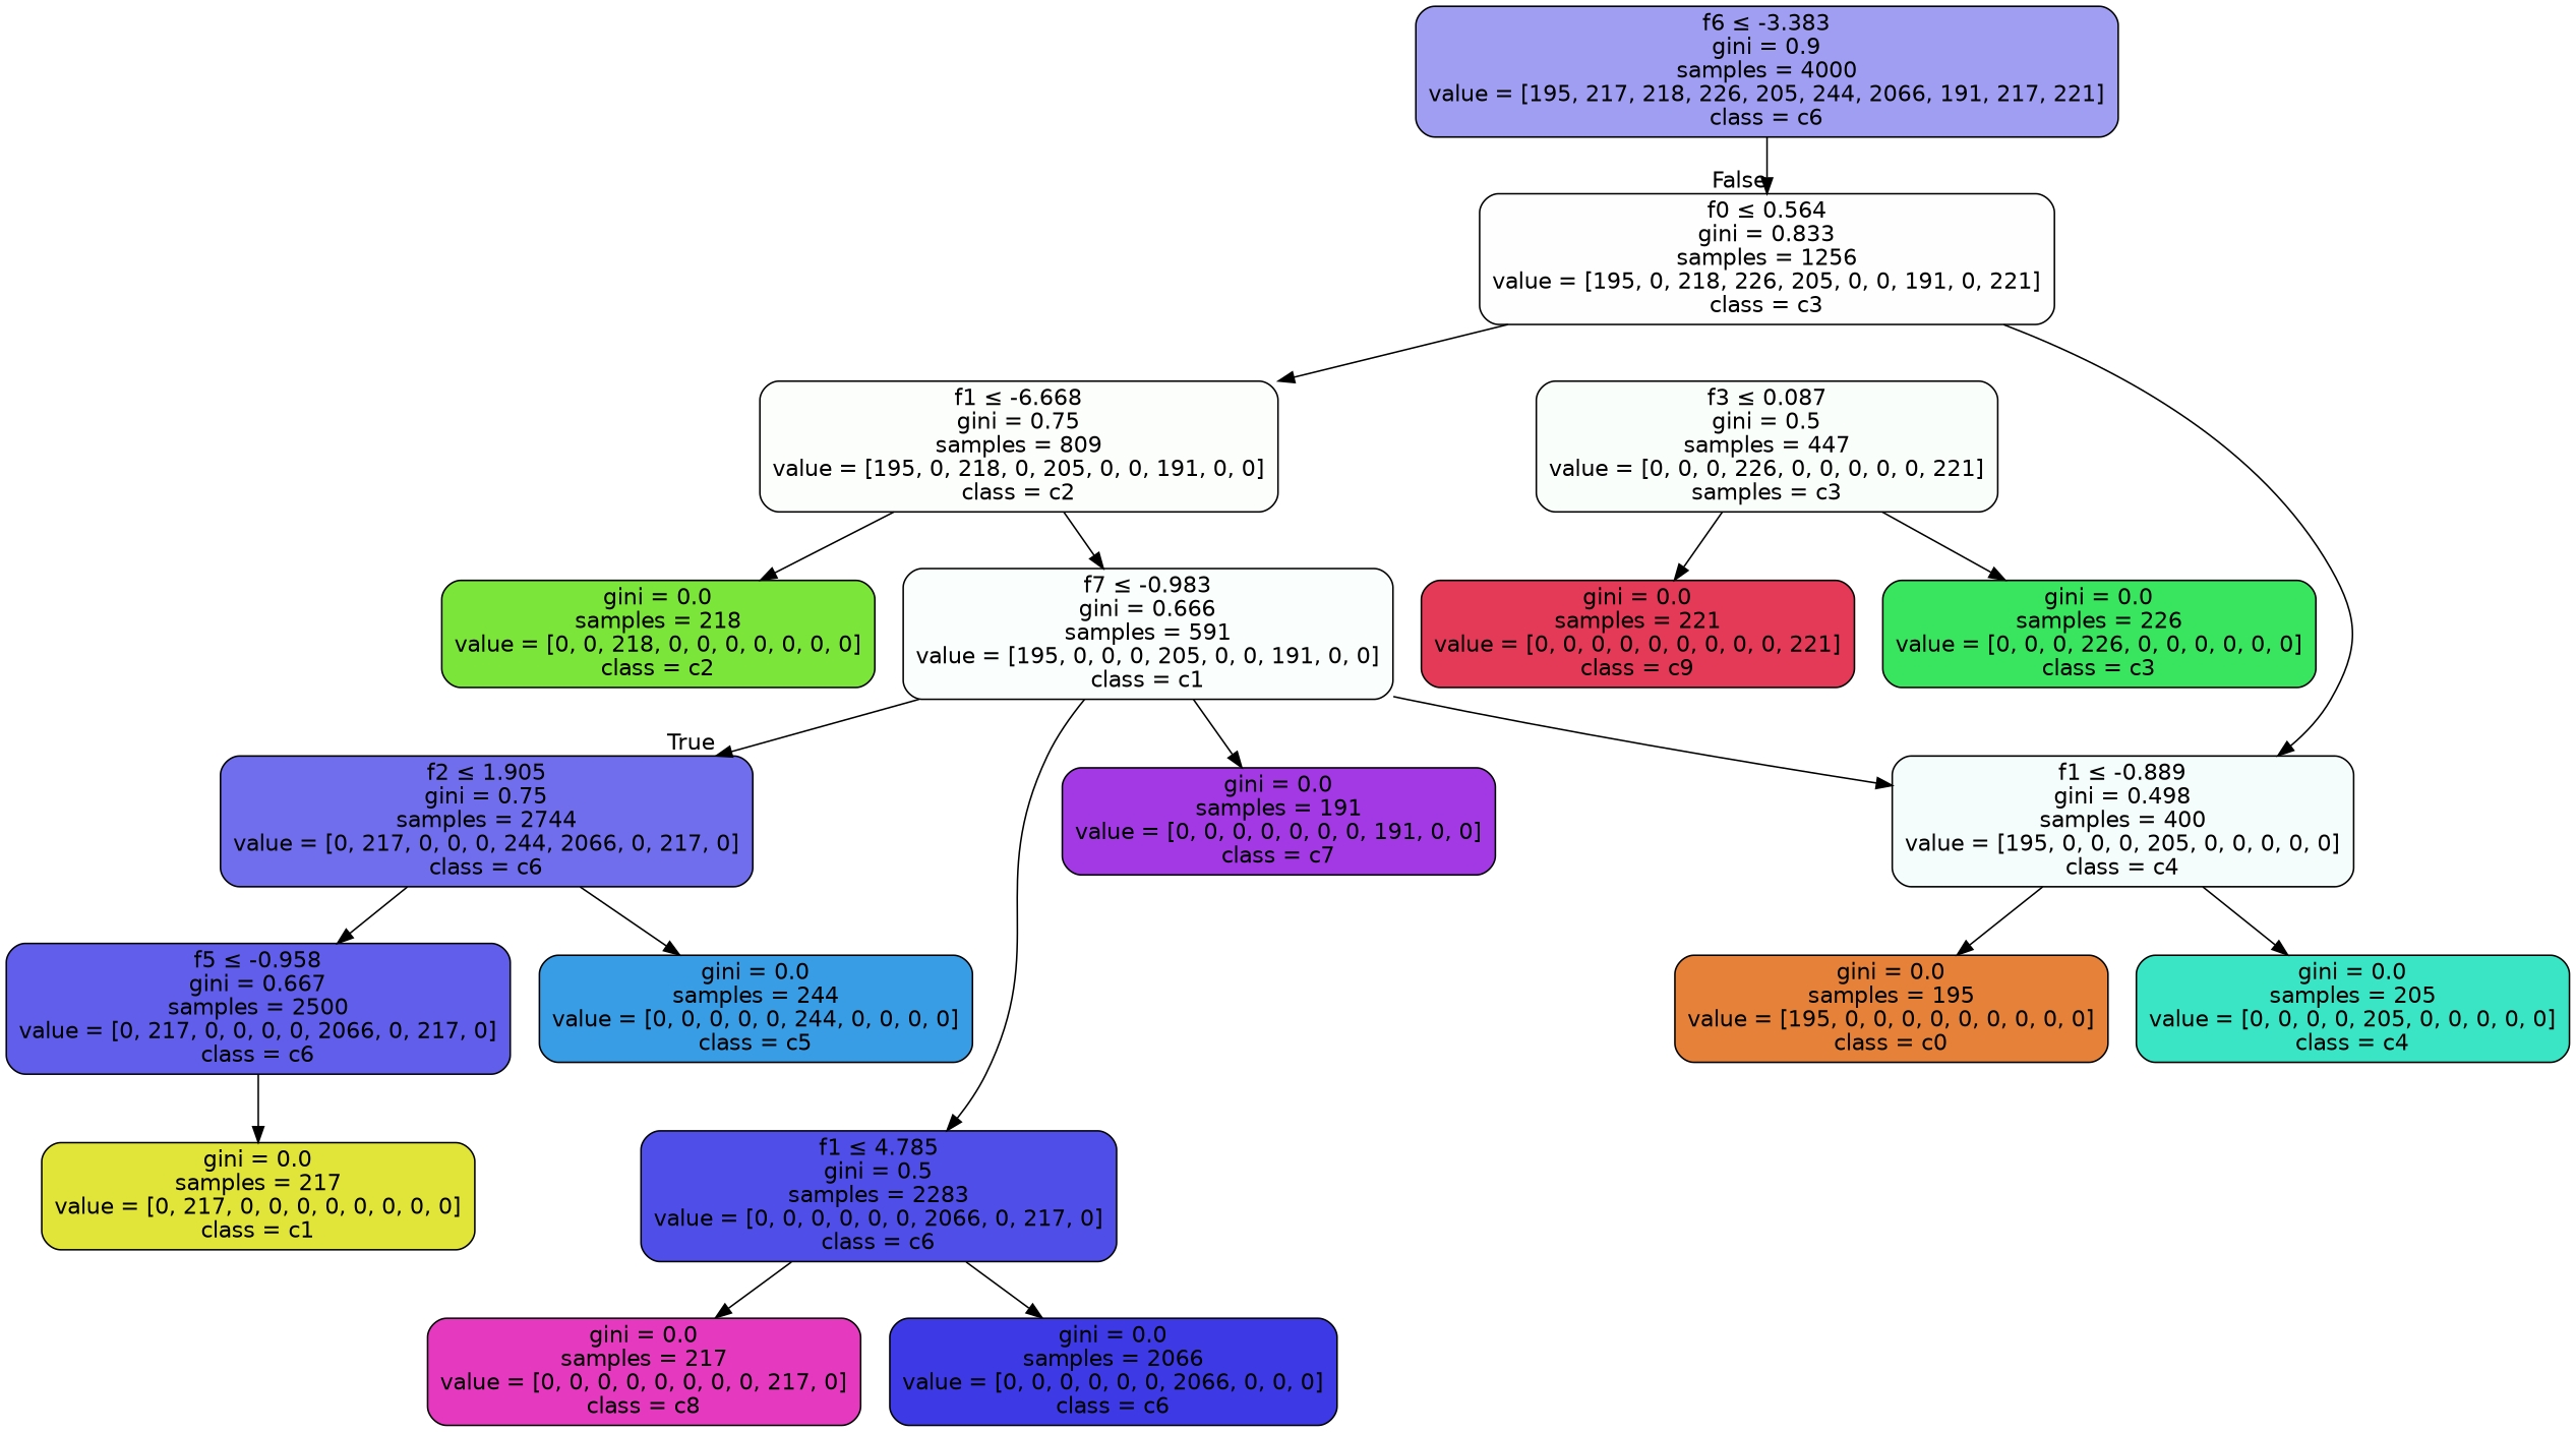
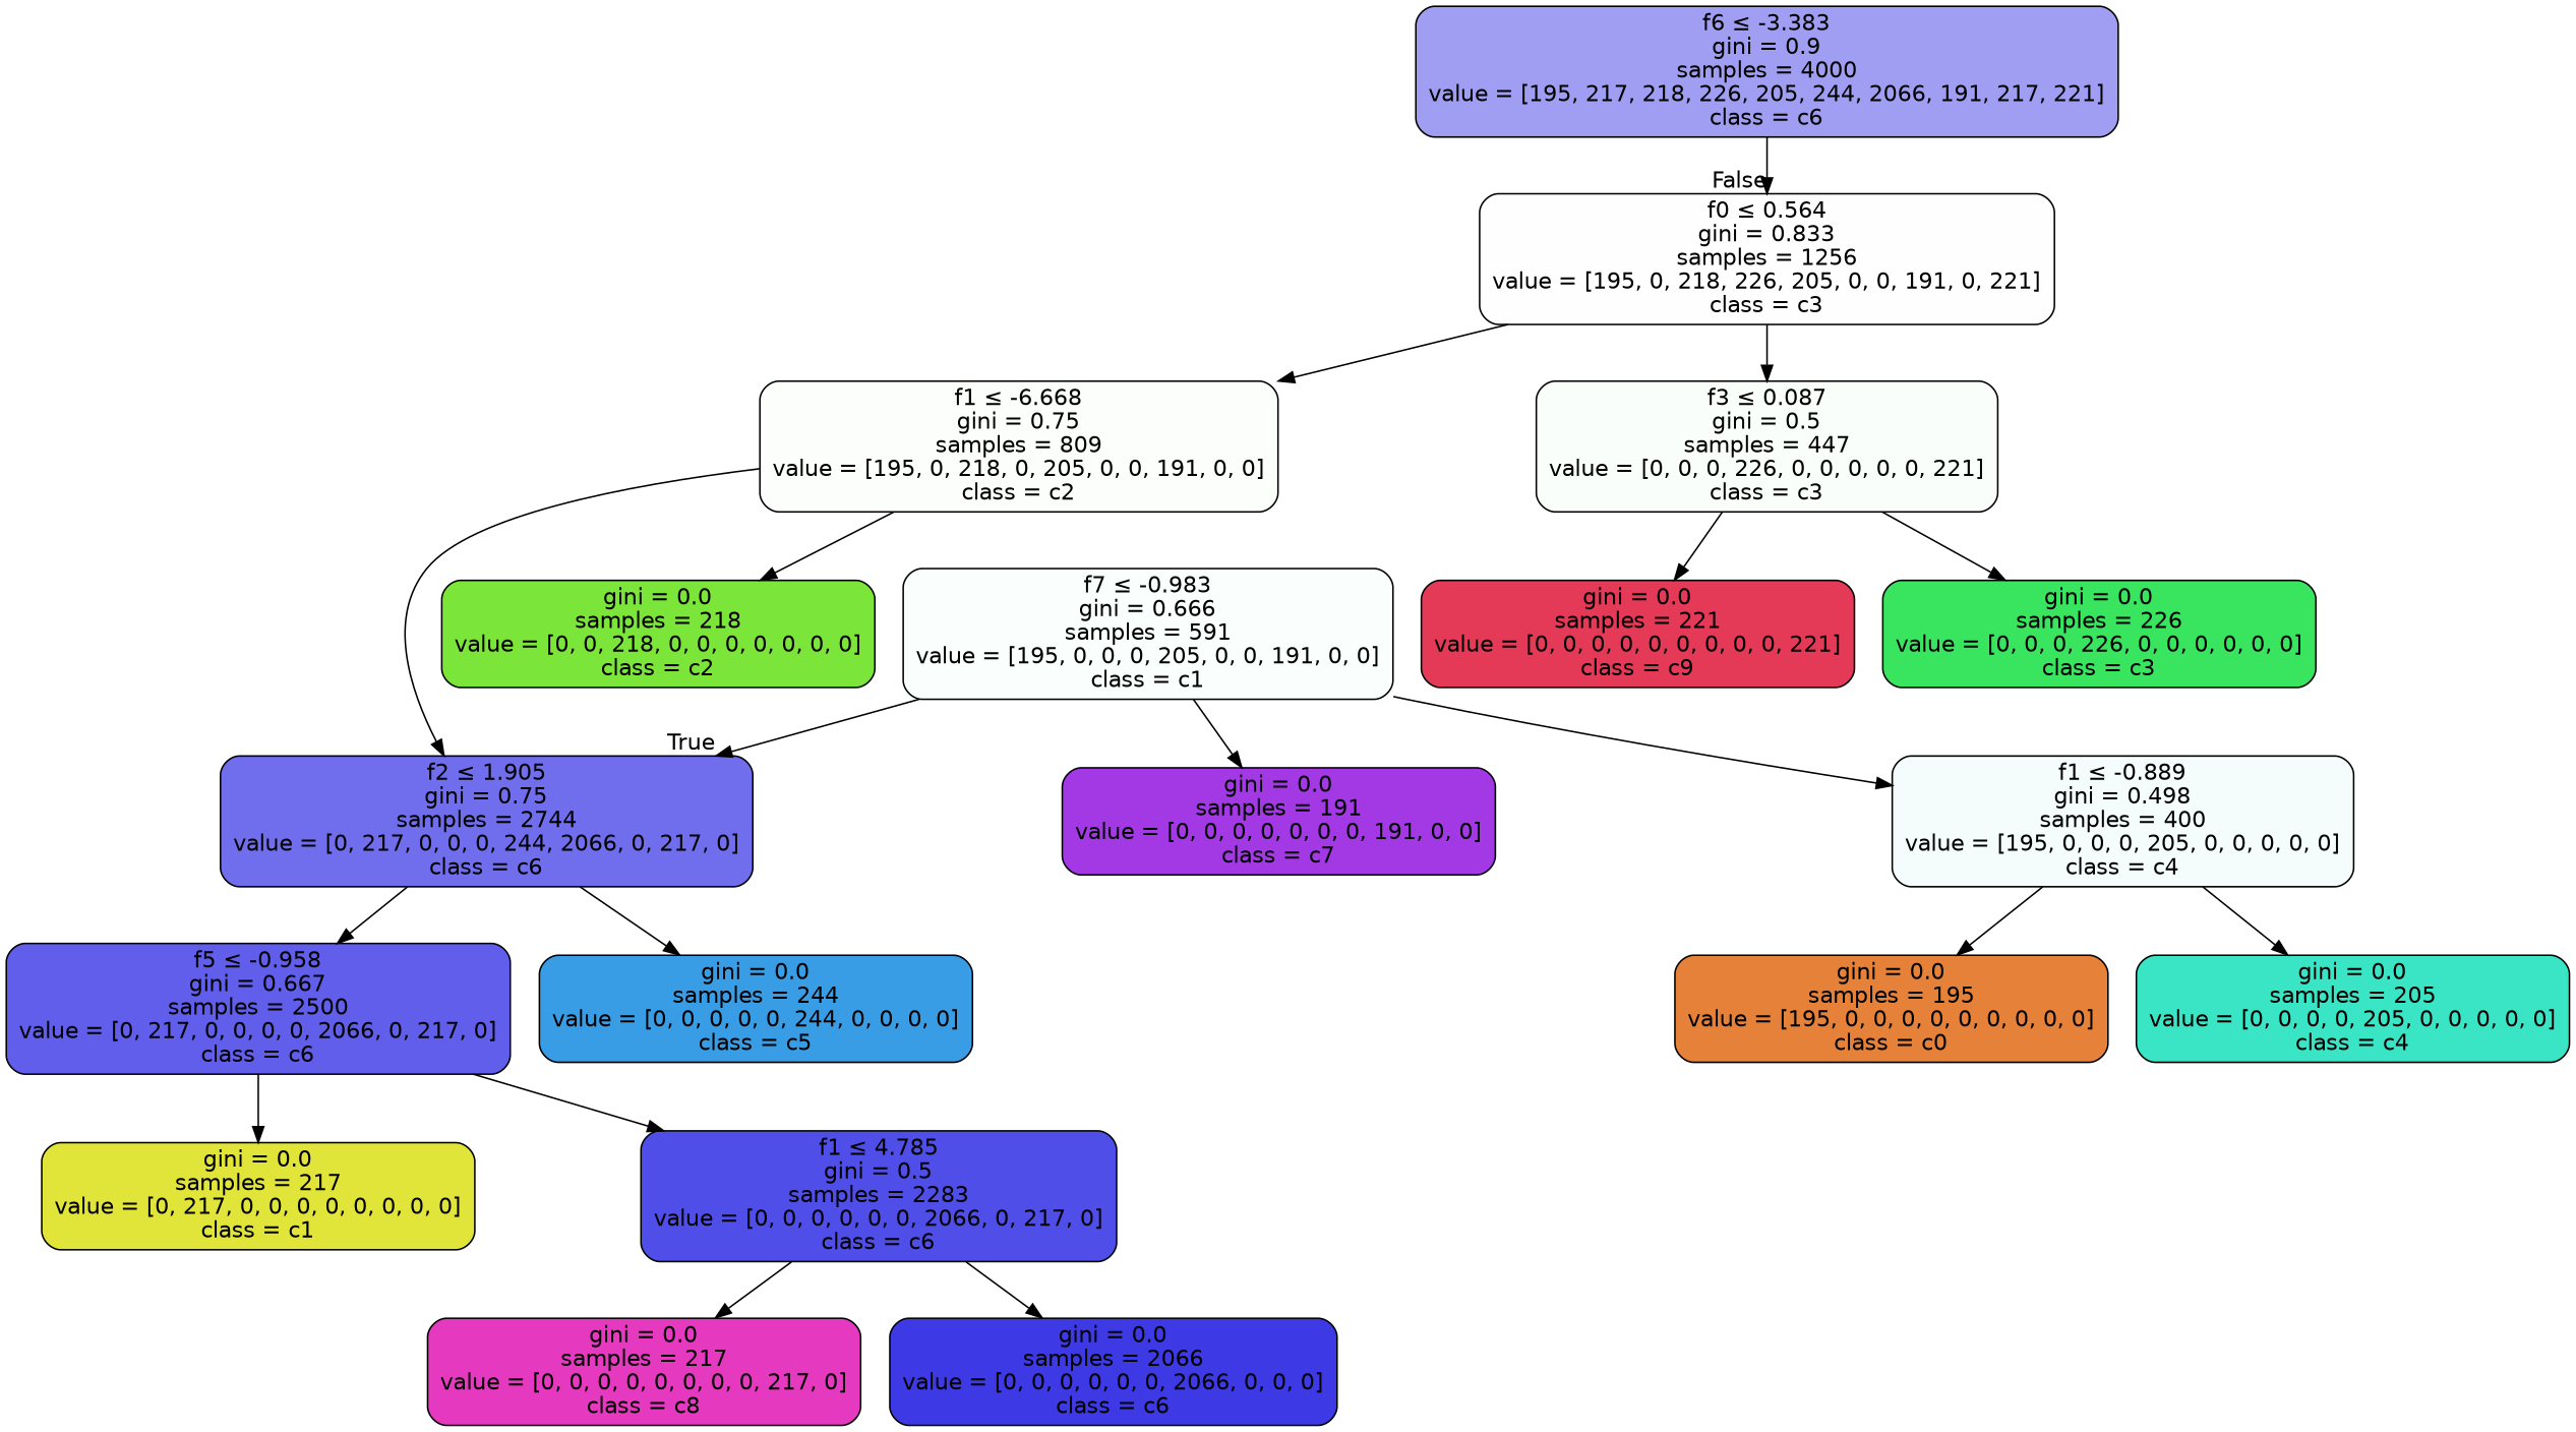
  digraph {
    node [color=black fontname=helvetica shape=box style="filled, rounded"]
    edge [fontname=helvetica]
    n1 [fillcolor="#3c39e57c" label=<f6 &le; -3.383<br/>gini = 0.9<br/>samples = 4000<br/>value = [195, 217, 218, 226, 205, 244, 2066, 191, 217, 221]<br/>class = c6>]
    n2 [fillcolor="#39e55e01" label=<f0 &le; 0.564<br/>gini = 0.833<br/>samples = 1256<br/>value = [195, 0, 218, 226, 205, 0, 0, 191, 0, 221]<br/>class = c3>]
    n3 [fillcolor="#3c39e5ba" label=<f2 &le; 1.905<br/>gini = 0.75<br/>samples = 2744<br/>value = [0, 217, 0, 0, 0, 244, 2066, 0, 217, 0]<br/>class = c6>]
    n4 [fillcolor="#3c39e5cf" label=<f5 &le; -0.958<br/>gini = 0.667<br/>samples = 2500<br/>value = [0, 217, 0, 0, 0, 0, 2066, 0, 217, 0]<br/>class = c6>]
    n5 [fillcolor="#399de5ff" label=<gini = 0.0<br/>samples = 244<br/>value = [0, 0, 0, 0, 0, 244, 0, 0, 0, 0]<br/>class = c5>]
    n6 [fillcolor="#7be53905" label=<f1 &le; -6.668<br/>gini = 0.75<br/>samples = 809<br/>value = [195, 0, 218, 0, 205, 0, 0, 191, 0, 0]<br/>class = c2>]
-   n7 [fillcolor="#39e55e06" label=<f3 &le; 0.087<br/>gini = 0.5<br/>samples = 447<br/>value = [0, 0, 0, 226, 0, 0, 0, 0, 0, 221]<br/>samples = c3>]
+   n7 [fillcolor="#39e55e06" label=<f3 &le; 0.087<br/>gini = 0.5<br/>samples = 447<br/>value = [0, 0, 0, 226, 0, 0, 0, 0, 0, 221]<br/>class = c3>]
    n8 [fillcolor="#3c39e5e4" label=<f1 &le; 4.785<br/>gini = 0.5<br/>samples = 2283<br/>value = [0, 0, 0, 0, 0, 0, 2066, 0, 217, 0]<br/>class = c6>]
    n9 [fillcolor="#e2e539ff" label=<gini = 0.0<br/>samples = 217<br/>value = [0, 217, 0, 0, 0, 0, 0, 0, 0, 0]<br/>class = c1>]
    n10 [fillcolor="#e539c0ff" label=<gini = 0.0<br/>samples = 217<br/>value = [0, 0, 0, 0, 0, 0, 0, 0, 217, 0]<br/>class = c8>]
    n11 [fillcolor="#3c39e5ff" label=<gini = 0.0<br/>samples = 2066<br/>value = [0, 0, 0, 0, 0, 0, 2066, 0, 0, 0]<br/>class = c6>]
    n12 [fillcolor="#7be539ff" label=<gini = 0.0<br/>samples = 218<br/>value = [0, 0, 218, 0, 0, 0, 0, 0, 0, 0]<br/>class = c2>]
    n13 [fillcolor="#39e5c506" label=<f7 &le; -0.983<br/>gini = 0.666<br/>samples = 591<br/>value = [195, 0, 0, 0, 205, 0, 0, 191, 0, 0]<br/>class = c1>]
    n14 [fillcolor="#e53958ff" label=<gini = 0.0<br/>samples = 221<br/>value = [0, 0, 0, 0, 0, 0, 0, 0, 0, 221]<br/>class = c9>]
    n15 [fillcolor="#39e55eff" label=<gini = 0.0<br/>samples = 226<br/>value = [0, 0, 0, 226, 0, 0, 0, 0, 0, 0]<br/>class = c3>]
    n16 [fillcolor="#39e5c50c" label=<f1 &le; -0.889<br/>gini = 0.498<br/>samples = 400<br/>value = [195, 0, 0, 0, 205, 0, 0, 0, 0, 0]<br/>class = c4>]
    n17 [fillcolor="#a339e5ff" label=<gini = 0.0<br/>samples = 191<br/>value = [0, 0, 0, 0, 0, 0, 0, 191, 0, 0]<br/>class = c7>]
    n18 [fillcolor="#e58139ff" label=<gini = 0.0<br/>samples = 195<br/>value = [195, 0, 0, 0, 0, 0, 0, 0, 0, 0]<br/>class = c0>]
    n19 [fillcolor="#39e5c5ff" label=<gini = 0.0<br/>samples = 205<br/>value = [0, 0, 0, 0, 205, 0, 0, 0, 0, 0]<br/>class = c4>]
    n1 -> n2 [headlabel=False labelangle=-45 labeldistance=2.5]
    n2 -> n6
-   n2 -> n16
+   n2 -> n7
    n3 -> n4
    n3 -> n5
-   n13 -> n8
+   n4 -> n8
    n4 -> n9
    n6 -> n12
-   n6 -> n13
+   n6 -> n3
    n7 -> n14
    n7 -> n15
    n8 -> n10
    n8 -> n11
    n13 -> n3 [headlabel=True labelangle=45 labeldistance=2.5]
    n13 -> n16
    n13 -> n17
    n16 -> n18
    n16 -> n19
  }
